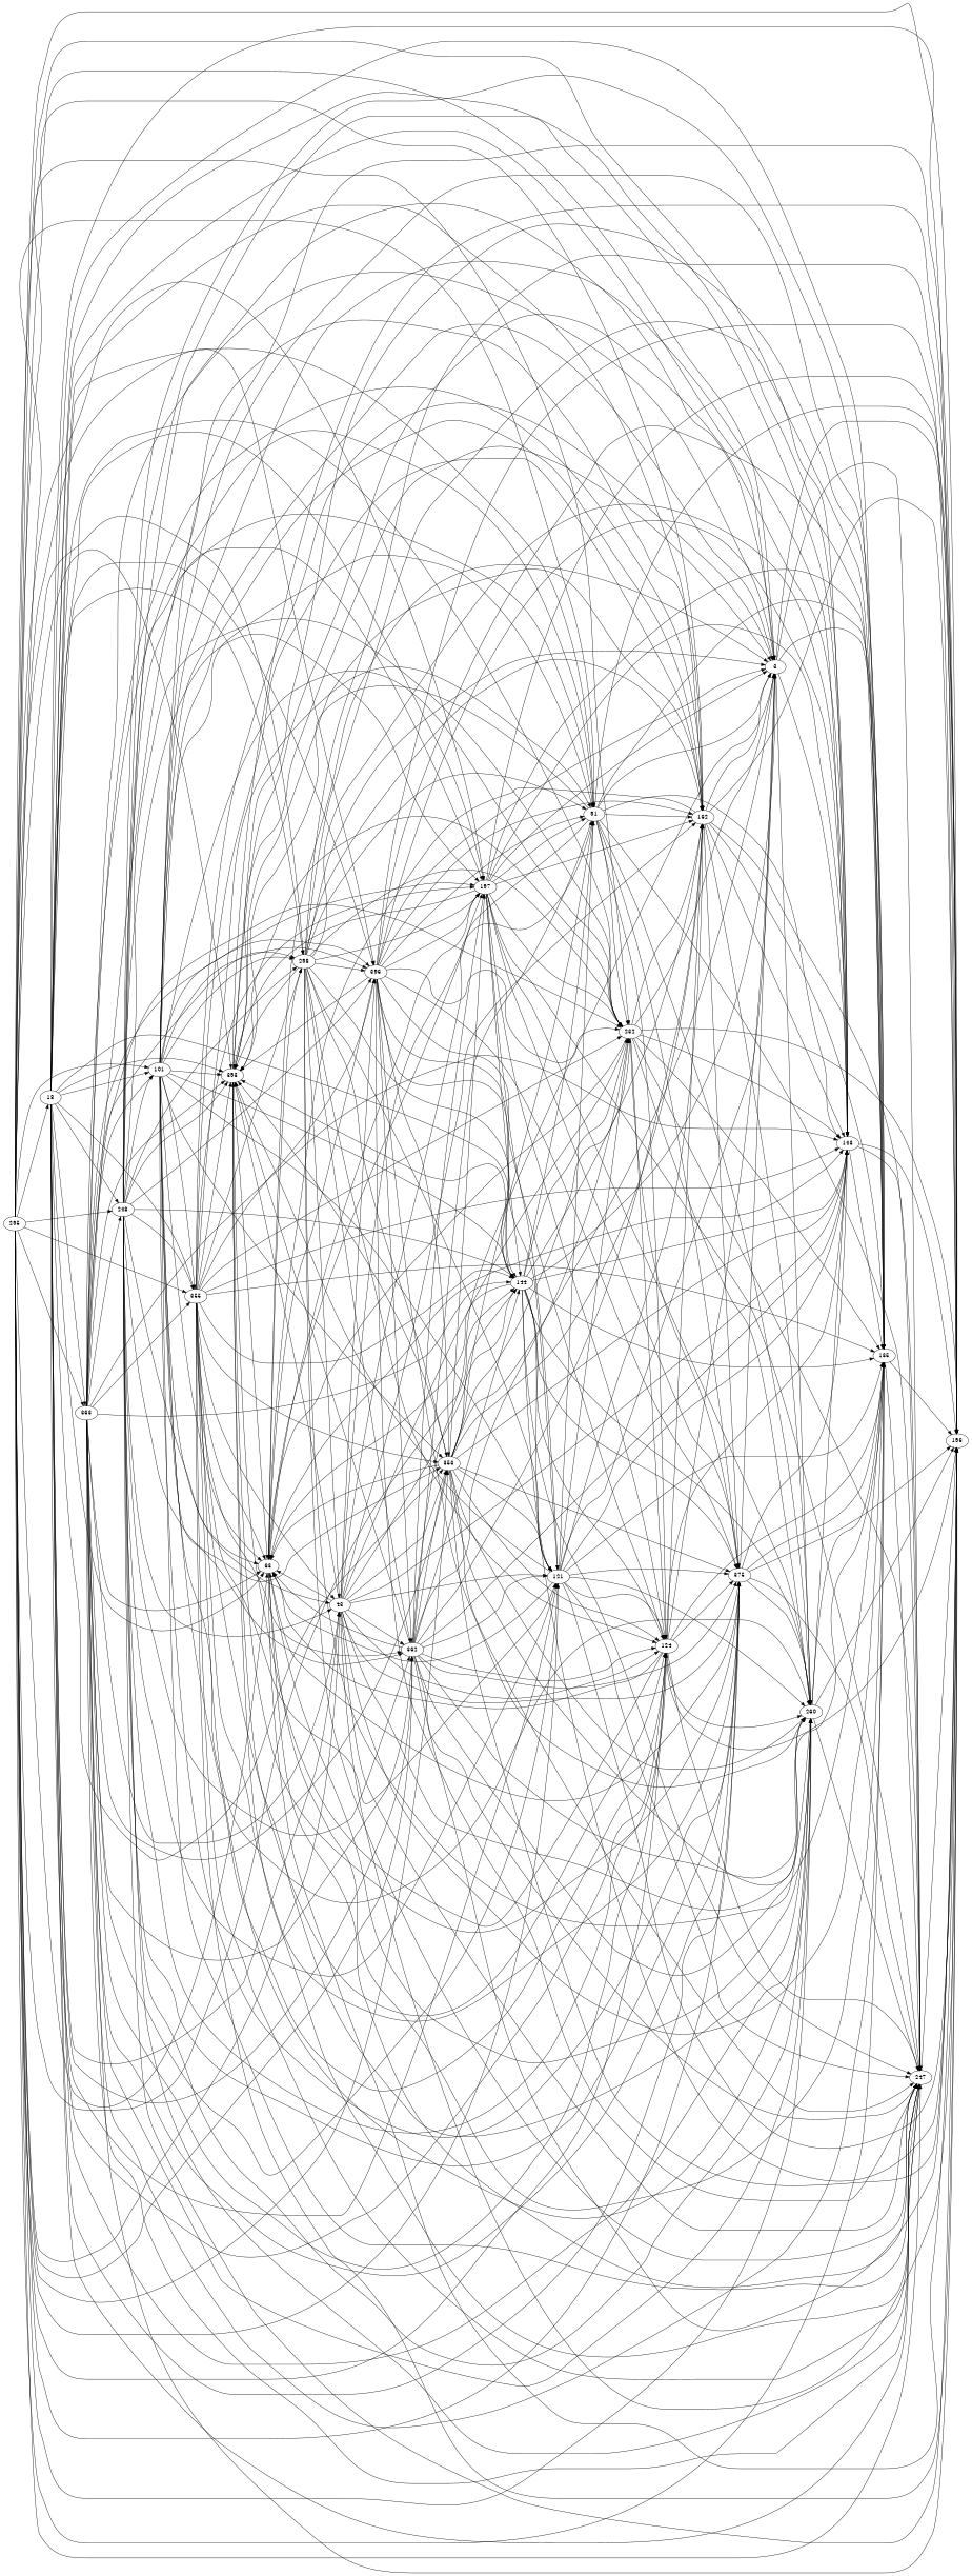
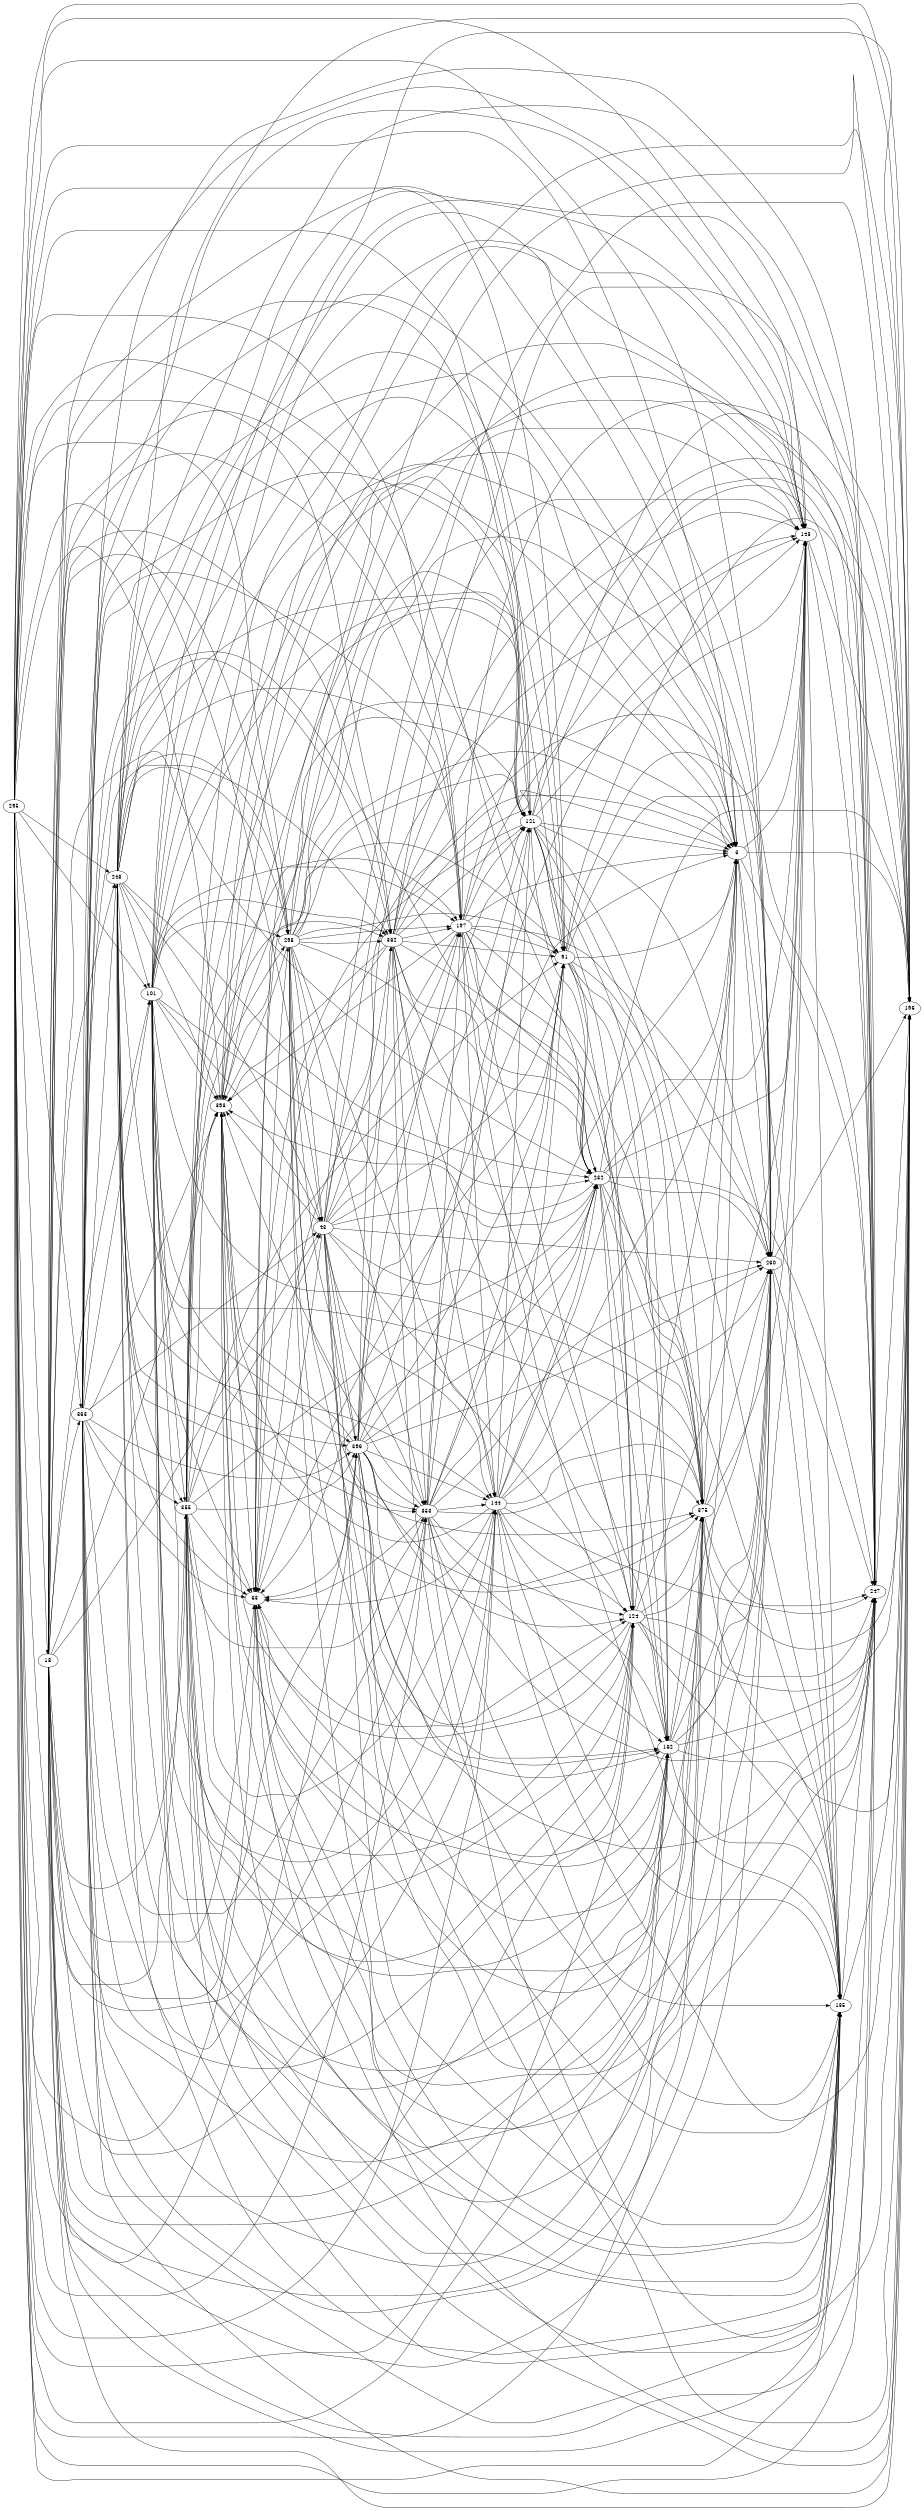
  strict digraph {
    rankdir=LR
    260 [dimensions="[798, 813, 926]"]
    135 [dimensions="[995, 898, 820]"]
    143 [dimensions="[930, 809, 834]"]
    196 [dimensions="[884, 1000, 998]"]
    247 [dimensions="[902, 997, 870]"]
    n6 [dimensions="[747, 644, 906]" label=3]
    393 [dimensions="[590, 849, 575]"]
    63 [dimensions="[621, 885, 664]"]
    375 [dimensions="[611, 872, 641]"]
    298 [dimensions="[244, 111, 409]"]
    396 [dimensions="[466, 205, 422]"]
    144 [dimensions="[344, 689, 501]"]
    162 [dimensions="[824, 572, 550]"]
    197 [dimensions="[479, 619, 320]"]
    91 [dimensions="[537, 370, 761]"]
    353 [dimensions="[471, 243, 507]"]
    232 [dimensions="[777, 415, 544]"]
    362 [dimensions="[216, 432, 489]"]
    121 [dimensions="[368, 697, 518]"]
    124 [dimensions="[815, 545, 449]"]
    18 [dimensions="[114, 155, 6]"]
    43 [dimensions="[158, 417, 337]"]
    355 [dimensions="[86, 345, 195]"]
    101 [dimensions="[191, 285, 25]"]
    363 [dimensions="[18, 120, 240]"]
    248 [dimensions="[20, 258, 185]"]
    295 [dimensions="[1, 18, 32]"]
    260 -> 135
    260 -> 143
    260 -> 196
    260 -> 247
    135 -> 196
    135 -> 247
    143 -> 135
    143 -> 196
    143 -> 247
    247 -> 196
    n6 -> 260
    n6 -> 135
    n6 -> 143
    n6 -> 196
    n6 -> 247
    393 -> 260
    393 -> 135
    393 -> 143
    393 -> 196
    393 -> 247
    393 -> n6
    393 -> 63
    393 -> 375
    63 -> 260
    63 -> 135
    63 -> 143
    63 -> 196
    63 -> 247
    63 -> n6
    63 -> 298
    375 -> 260
    375 -> 135
    375 -> 143
    375 -> 196
    375 -> 247
    375 -> n6
    375 -> 63
    298 -> 260
    298 -> 135
    298 -> 143
    298 -> 196
    298 -> 247
    298 -> n6
    298 -> 393
+   298 -> 375
    298 -> 396
    298 -> 144
    298 -> 162
    298 -> 197
    298 -> 91
    298 -> 353
    298 -> 232
    298 -> 362
    298 -> 121
    298 -> 124
    298 -> 43
    396 -> 260
    396 -> 135
    396 -> 143
    396 -> 196
    396 -> 247
    396 -> n6
    396 -> 393
    396 -> 63
    396 -> 375
    396 -> 144
    396 -> 162
    396 -> 197
    396 -> 91
    396 -> 353
    396 -> 232
    396 -> 362
    396 -> 121
    396 -> 124
    144 -> 260
    144 -> 135
    144 -> 143
    144 -> 196
    144 -> 247
    144 -> n6
    144 -> 393
    144 -> 63
    144 -> 375
    144 -> 162
    144 -> 91
    144 -> 232
    144 -> 121
    144 -> 124
    162 -> 260
    162 -> 135
    162 -> 143
    162 -> 196
    162 -> 247
    162 -> n6
    162 -> 393
    162 -> 63
    162 -> 375
    197 -> 260
    197 -> 135
    197 -> 143
    197 -> 196
    197 -> 247
    197 -> n6
    197 -> 393
    197 -> 63
    197 -> 375
    197 -> 144
    197 -> 162
    197 -> 91
    197 -> 232
    197 -> 121
    197 -> 124
    91 -> 260
-   91 -> 135
    91 -> 143
    91 -> 196
    91 -> 247
    91 -> n6
    91 -> 393
    91 -> 63
    91 -> 375
    91 -> 162
    91 -> 232
    91 -> 124
    353 -> 260
    353 -> 135
    353 -> 143
    353 -> 196
    353 -> 247
    353 -> n6
    353 -> 393
    353 -> 63
    353 -> 375
    353 -> 144
    353 -> 162
    353 -> 197
    353 -> 91
    353 -> 232
    353 -> 121
    353 -> 124
    232 -> 260
    232 -> 135
    232 -> 143
    232 -> 196
    232 -> 247
    232 -> n6
    232 -> 393
    232 -> 63
    232 -> 375
    232 -> 162
    232 -> 124
    362 -> 260
    362 -> 135
    362 -> 143
    362 -> 196
    362 -> 247
    362 -> n6
    362 -> 393
    362 -> 63
    362 -> 375
    362 -> 144
    362 -> 162
    362 -> 197
    362 -> 91
    362 -> 353
    362 -> 232
    362 -> 121
    362 -> 124
    121 -> 260
    121 -> 135
    121 -> 143
    121 -> 196
    121 -> 247
    121 -> n6
    121 -> 393
    121 -> 63
    121 -> 375
    121 -> 162
    121 -> 91
    121 -> 232
    121 -> 124
    124 -> 260
    124 -> 135
    124 -> 143
    124 -> 196
    124 -> 247
    124 -> n6
    124 -> 393
    124 -> 63
    124 -> 375
    124 -> 162
    18 -> 260
    18 -> 135
    18 -> 143
    18 -> 196
    18 -> 247
    18 -> n6
    18 -> 393
    18 -> 63
    18 -> 375
    18 -> 298
    18 -> 396
    18 -> 144
    18 -> 162
    18 -> 197
    18 -> 91
    18 -> 353
    18 -> 232
    18 -> 362
    18 -> 121
    18 -> 124
    18 -> 43
    18 -> 355
    18 -> 101
    18 -> 363
    18 -> 248
    43 -> 260
    43 -> 135
    43 -> 143
    43 -> 196
    43 -> 247
+   43 -> n6
    43 -> 393
    43 -> 63
    43 -> 375
    43 -> 396
    43 -> 144
    43 -> 162
    43 -> 197
    43 -> 91
    43 -> 353
    43 -> 232
    43 -> 362
    43 -> 121
    43 -> 124
    355 -> 260
    355 -> 135
    355 -> 143
    355 -> 196
    355 -> 247
    355 -> n6
    355 -> 393
    355 -> 63
    355 -> 375
    355 -> 298
    355 -> 396
    355 -> 144
    355 -> 162
    355 -> 197
    355 -> 91
    355 -> 353
    355 -> 232
    355 -> 362
    355 -> 121
    355 -> 124
    355 -> 43
    101 -> 260
    101 -> 135
    101 -> 143
    101 -> 196
    101 -> 247
    101 -> n6
    101 -> 393
    101 -> 63
    101 -> 375
    101 -> 298
    101 -> 396
    101 -> 144
    101 -> 162
    101 -> 197
    101 -> 91
    101 -> 353
    101 -> 232
    101 -> 362
    101 -> 121
    101 -> 124
    101 -> 43
    101 -> 355
    363 -> 260
    363 -> 135
    363 -> 143
    363 -> 196
    363 -> 247
    363 -> n6
    363 -> 393
    363 -> 63
    363 -> 375
    363 -> 298
    363 -> 396
    363 -> 144
    363 -> 162
    363 -> 197
    363 -> 91
    363 -> 353
    363 -> 232
    363 -> 362
    363 -> 121
    363 -> 124
    363 -> 43
    363 -> 355
    363 -> 101
    363 -> 248
    248 -> 260
    248 -> 135
    248 -> 143
    248 -> 196
    248 -> 247
    248 -> n6
    248 -> 393
    248 -> 63
    248 -> 375
    248 -> 298
    248 -> 396
    248 -> 144
    248 -> 162
    248 -> 197
    248 -> 91
    248 -> 353
    248 -> 232
    248 -> 362
    248 -> 121
    248 -> 124
    248 -> 43
    248 -> 355
    248 -> 101
    295 -> 260
    295 -> 135
    295 -> 143
    295 -> 196
    295 -> 247
    295 -> n6
    295 -> 393
    295 -> 63
    295 -> 375
    295 -> 298
    295 -> 396
    295 -> 144
    295 -> 162
    295 -> 197
    295 -> 91
    295 -> 353
    295 -> 232
    295 -> 362
    295 -> 121
    295 -> 124
    295 -> 18
    295 -> 43
    295 -> 355
    295 -> 101
    295 -> 363
    295 -> 248
  }
